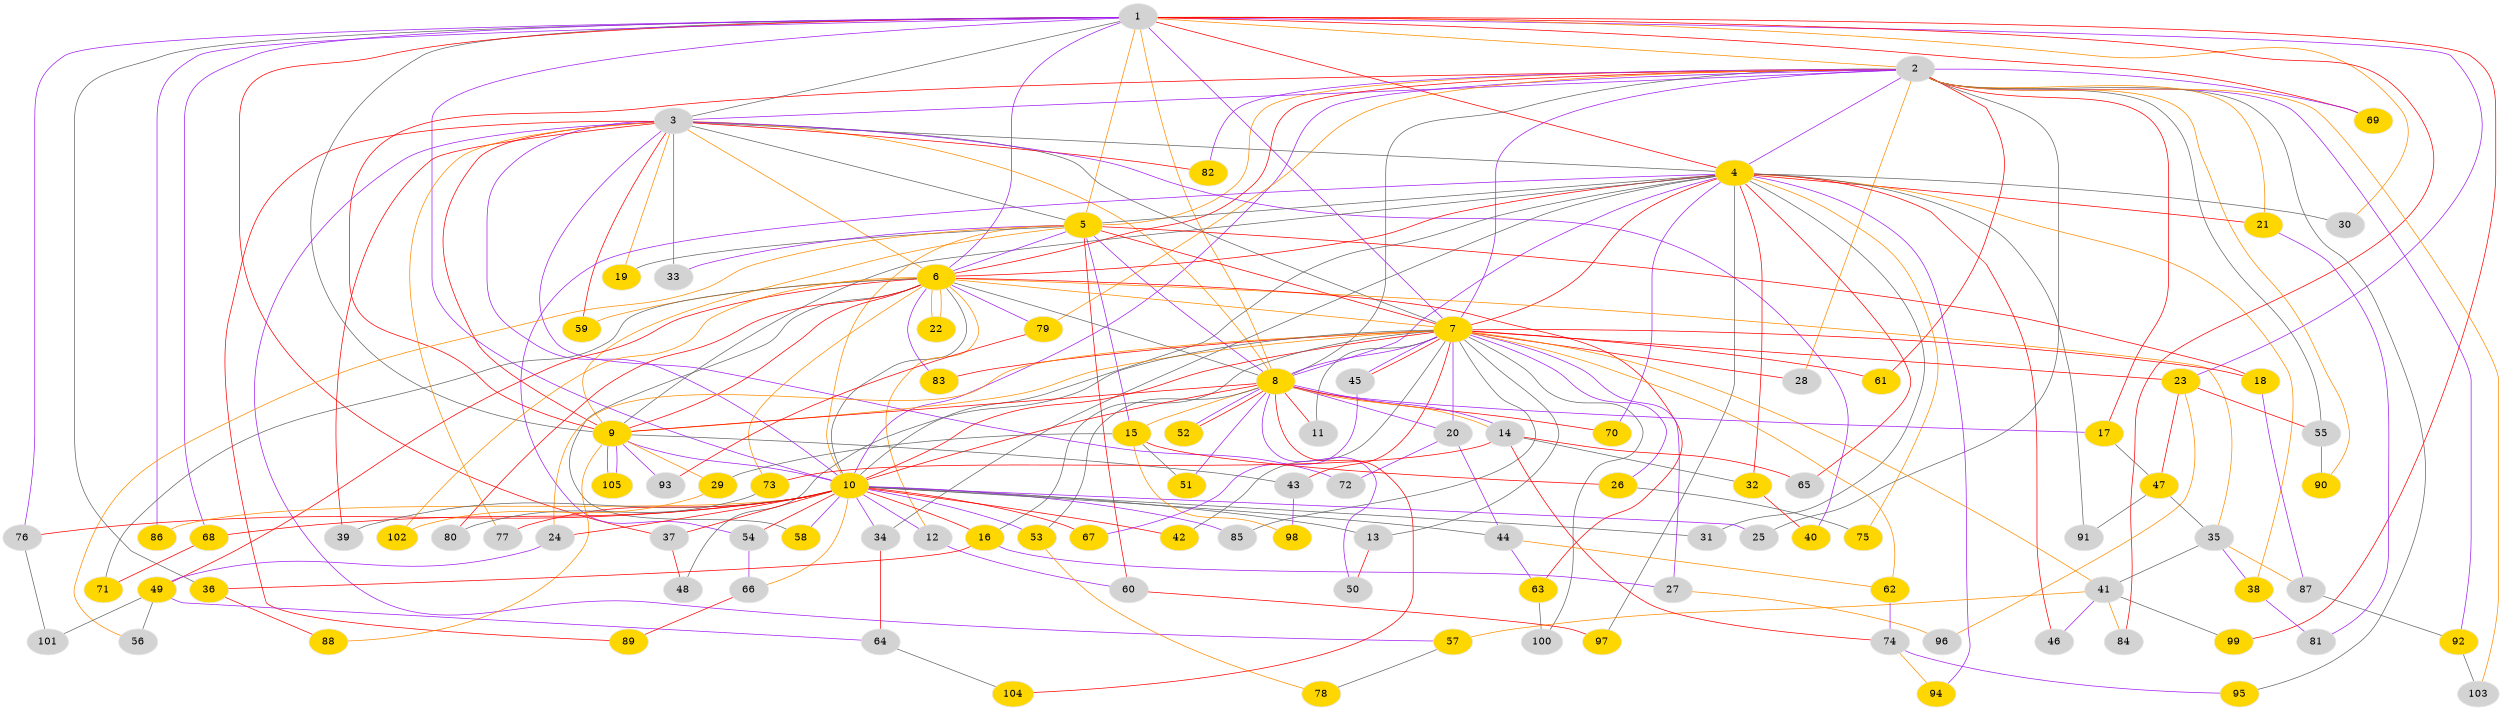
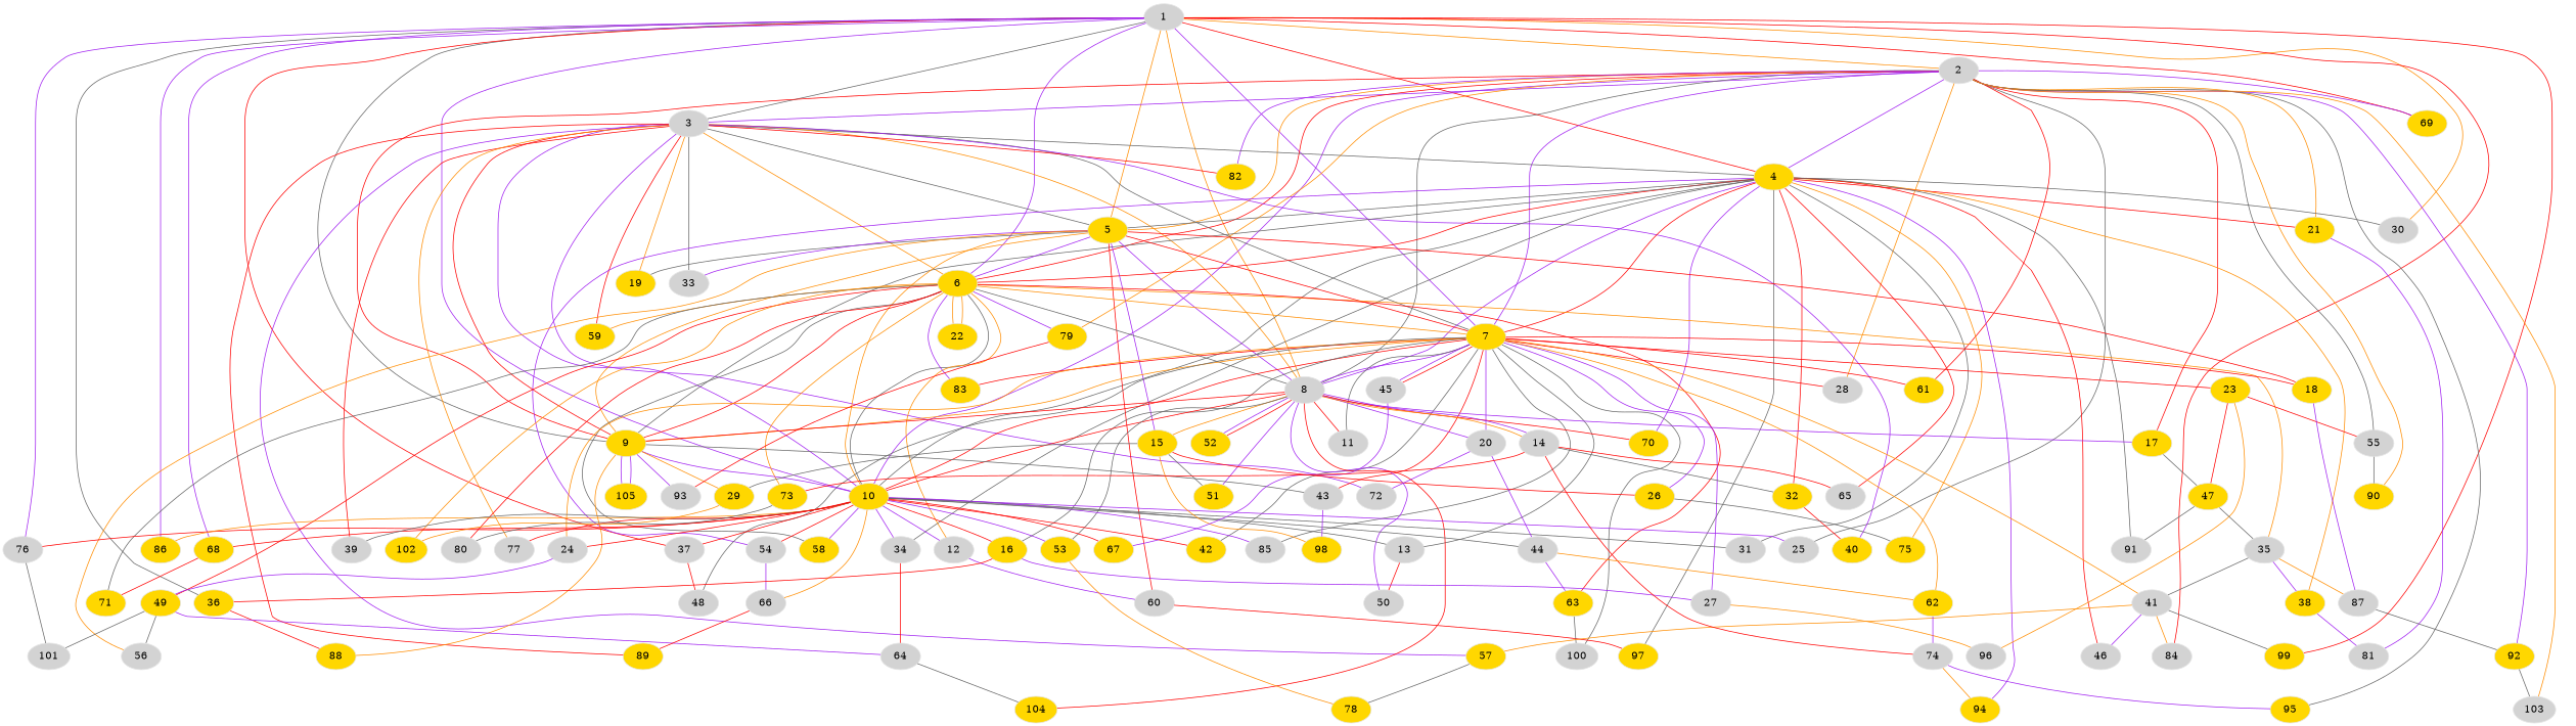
  graph {
    node [color=gray90 fillcolor=gold style=filled]
    edge [color=red]
    1 [fillcolor=lightgrey]
    2 [fillcolor=lightgrey]
    3 [fillcolor=lightgrey]
    4
    5
    6
    7
-   8
+   8 [fillcolor=lightgrey]
    9
    10
    23
    30 [fillcolor=lightgrey]
    36
    37 [fillcolor=lightgrey]
    68
    69
    76 [fillcolor=lightgrey]
    84 [fillcolor=lightgrey]
    86
    99
    17
    21
    25 [fillcolor=lightgrey]
    28 [fillcolor=lightgrey]
    55 [fillcolor=lightgrey]
    61
    79
    82
    90
    92
    95
    103 [fillcolor=lightgrey]
    19
    33 [fillcolor=lightgrey]
    39 [fillcolor=lightgrey]
    40
    57
    59
    72 [fillcolor=lightgrey]
    77 [fillcolor=lightgrey]
    89
    31 [fillcolor=lightgrey]
    32
    34 [fillcolor=lightgrey]
    38
    46 [fillcolor=lightgrey]
    54 [fillcolor=lightgrey]
    65 [fillcolor=lightgrey]
    70
    75
    91 [fillcolor=lightgrey]
    94
    97
    15
    18
    56 [fillcolor=lightgrey]
    60 [fillcolor=lightgrey]
    12 [fillcolor=lightgrey]
    22
    35 [fillcolor=lightgrey]
    49
    58
    63
    71
    73
    80 [fillcolor=lightgrey]
    83
    102
    11 [fillcolor=lightgrey]
    13 [fillcolor=lightgrey]
    16
    20 [fillcolor=lightgrey]
    24 [fillcolor=lightgrey]
    26
    27 [fillcolor=lightgrey]
    41 [fillcolor=lightgrey]
    42
    43 [fillcolor=lightgrey]
    45 [fillcolor=lightgrey]
    48 [fillcolor=lightgrey]
    62
    85 [fillcolor=lightgrey]
    100 [fillcolor=lightgrey]
    14 [fillcolor=lightgrey]
    50 [fillcolor=lightgrey]
    51
    52
    53
    104
    29
    88
    93 [fillcolor=lightgrey]
    105
    44 [fillcolor=lightgrey]
    66 [fillcolor=lightgrey]
    67
    47
    96 [fillcolor=lightgrey]
    101 [fillcolor=lightgrey]
    81 [fillcolor=lightgrey]
    78
    64 [fillcolor=lightgrey]
    98
    87 [fillcolor=lightgrey]
    74 [fillcolor=lightgrey]
    1 -- 2 [color=darkorange]
    1 -- 3 [color=gray40]
    1 -- 4
    1 -- 5 [color=darkorange]
    1 -- 6 [color=purple]
    1 -- 7 [color=purple]
    1 -- 8 [color=darkorange]
    1 -- 9 [color=gray40]
    1 -- 10 [color=purple]
-   1 -- 23 [color=purple]
    1 -- 30 [color=darkorange]
    1 -- 36 [color=gray40]
    1 -- 37
    1 -- 68 [color=purple]
    1 -- 69
    1 -- 76 [color=purple]
    1 -- 84
    1 -- 86 [color=purple]
    1 -- 99
    2 -- 3 [color=purple]
    2 -- 4 [color=purple]
    2 -- 5 [color=darkorange]
    2 -- 6
    2 -- 7 [color=purple]
    2 -- 8 [color=gray40]
    2 -- 9
    2 -- 10 [color=purple]
    2 -- 69 [color=purple]
    2 -- 17
    2 -- 21 [color=darkorange]
    2 -- 25 [color=gray40]
    2 -- 28 [color=darkorange]
    2 -- 55 [color=gray40]
    2 -- 61
    2 -- 79 [color=darkorange]
    2 -- 82 [color=purple]
    2 -- 90 [color=darkorange]
    2 -- 92 [color=purple]
    2 -- 95 [color=gray40]
    2 -- 103 [color=darkorange]
    3 -- 4 [color=gray40]
    3 -- 5 [color=gray40]
    3 -- 6 [color=darkorange]
    3 -- 7 [color=gray40]
    3 -- 8 [color=darkorange]
    3 -- 9
    3 -- 10 [color=purple]
    3 -- 82
    3 -- 19 [color=darkorange]
    3 -- 33 [color=gray40]
    3 -- 39
    3 -- 40 [color=purple]
    3 -- 57 [color=purple]
    3 -- 59
    3 -- 72 [color=purple]
    3 -- 77 [color=darkorange]
    3 -- 89
    4 -- 5 [color=gray40]
    4 -- 6
    4 -- 7
    4 -- 8 [color=purple]
    4 -- 9 [color=gray40]
    4 -- 10 [color=gray40]
    4 -- 30 [color=gray40]
    4 -- 21
    4 -- 31 [color=gray40]
    4 -- 32
    4 -- 34 [color=gray40]
    4 -- 38 [color=darkorange]
    4 -- 46
    4 -- 54 [color=purple]
    4 -- 65
    4 -- 70 [color=purple]
    4 -- 75 [color=darkorange]
    4 -- 91 [color=gray40]
    4 -- 94 [color=purple]
    4 -- 97 [color=gray40]
    5 -- 6 [color=purple]
    5 -- 7
    5 -- 8 [color=purple]
    5 -- 9 [color=darkorange]
    5 -- 10 [color=darkorange]
    5 -- 19 [color=gray40]
    5 -- 33 [color=purple]
    5 -- 15 [color=purple]
    5 -- 18
    5 -- 56 [color=darkorange]
    5 -- 60
    6 -- 7 [color=darkorange]
    6 -- 8 [color=gray40]
    6 -- 9
    6 -- 10 [color=gray40]
    6 -- 79 [color=purple]
    6 -- 59 [color=darkorange]
    6 -- 12 [color=darkorange]
    6 -- 22 [color=darkorange]
    6 -- 22 [color=darkorange]
    6 -- 35 [color=darkorange]
    6 -- 49
    6 -- 58 [color=gray40]
    6 -- 63
    6 -- 71 [color=gray40]
    6 -- 73 [color=darkorange]
    6 -- 80
    6 -- 83 [color=purple]
    6 -- 102 [color=darkorange]
    7 -- 8 [color=purple]
    7 -- 9 [color=darkorange]
    7 -- 10
    7 -- 23
    7 -- 28
    7 -- 61
    7 -- 18
    7 -- 83
    7 -- 11 [color=gray40]
    7 -- 13 [color=gray40]
    7 -- 16 [color=gray40]
    7 -- 20 [color=purple]
    7 -- 24 [color=darkorange]
    7 -- 26 [color=purple]
    7 -- 27 [color=purple]
    7 -- 41 [color=darkorange]
    7 -- 42 [color=gray40]
    7 -- 43
    7 -- 45 [color=purple]
    7 -- 45
    7 -- 48 [color=gray40]
    7 -- 62 [color=darkorange]
    7 -- 85 [color=gray40]
    7 -- 100 [color=gray40]
    8 -- 9
    8 -- 10
    8 -- 17 [color=purple]
    8 -- 70
    8 -- 15 [color=darkorange]
    8 -- 11
    8 -- 20 [color=purple]
    8 -- 14 [color=darkorange]
    8 -- 14 [color=purple]
    8 -- 50 [color=purple]
    8 -- 51 [color=purple]
    8 -- 52 [color=purple]
    8 -- 52
    8 -- 53 [color=gray40]
    8 -- 104
    9 -- 10 [color=purple]
    9 -- 43 [color=gray40]
    9 -- 29 [color=darkorange]
    9 -- 88 [color=darkorange]
    9 -- 93 [color=purple]
    9 -- 105 [color=purple]
    9 -- 105 [color=purple]
    10 -- 37
    10 -- 68
    10 -- 76
    10 -- 86 [color=darkorange]
    10 -- 25 [color=purple]
    10 -- 39 [color=gray40]
    10 -- 77
    10 -- 31 [color=gray40]
    10 -- 34 [color=purple]
    10 -- 54
    10 -- 12 [color=purple]
    10 -- 58 [color=purple]
    10 -- 13 [color=gray40]
    10 -- 16
    10 -- 24
    10 -- 42
    10 -- 85 [color=purple]
    10 -- 53 [color=purple]
    10 -- 44 [color=gray40]
    10 -- 66 [color=darkorange]
    10 -- 67
    23 -- 55
    23 -- 47
    23 -- 96 [color=darkorange]
    36 -- 88
    37 -- 48
    68 -- 71
    76 -- 101 [color=gray40]
    17 -- 47 [color=gray40]
    21 -- 81 [color=purple]
    55 -- 90 [color=gray40]
    79 -- 93
    92 -- 103 [color=gray40]
    57 -- 78 [color=gray40]
    32 -- 40
    34 -- 64
    38 -- 81 [color=purple]
    54 -- 66 [color=purple]
    15 -- 26
    15 -- 51 [color=gray40]
    15 -- 29 [color=gray40]
    15 -- 98 [color=darkorange]
    18 -- 87 [color=purple]
    60 -- 97
    12 -- 60 [color=purple]
    35 -- 38 [color=purple]
    35 -- 41 [color=gray40]
    35 -- 87 [color=darkorange]
    49 -- 56 [color=gray40]
    49 -- 101 [color=gray40]
    49 -- 64 [color=purple]
    63 -- 100 [color=gray40]
    73 -- 80 [color=gray40]
    13 -- 50
    16 -- 36
    16 -- 27 [color=purple]
    20 -- 72 [color=purple]
    20 -- 44 [color=purple]
    24 -- 49 [color=purple]
    26 -- 75 [color=gray40]
    27 -- 96 [color=darkorange]
    41 -- 84 [color=darkorange]
    41 -- 99 [color=gray40]
    41 -- 57 [color=darkorange]
    41 -- 46 [color=purple]
    43 -- 98 [color=purple]
    45 -- 67 [color=purple]
    62 -- 74 [color=purple]
    14 -- 32 [color=gray40]
    14 -- 65
    14 -- 73
    14 -- 74
    53 -- 78 [color=darkorange]
    29 -- 102 [color=darkorange]
    44 -- 63 [color=purple]
    44 -- 62 [color=darkorange]
    66 -- 89
    47 -- 91 [color=gray40]
    47 -- 35 [color=gray40]
    64 -- 104 [color=gray40]
    87 -- 92 [color=gray40]
    74 -- 95 [color=purple]
    74 -- 94 [color=darkorange]
  }
